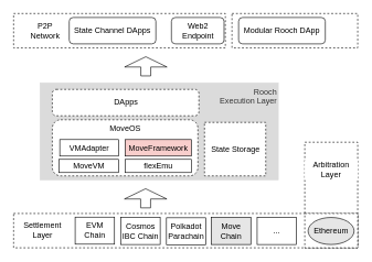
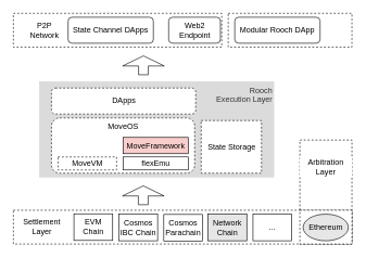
  <mxCell id="0" />
  <mxCell id="1" parent="0" />
  <mxCell id="2" value="" style="rounded=0;whiteSpace=wrap;html=1;dashed=1;" parent="1" vertex="1"><mxGeometry x="460" y="215" width="80" height="160" as="geometry" /></mxCell>
  <mxCell id="3" value="" style="rounded=0;whiteSpace=wrap;html=1;dashed=1;" parent="1" vertex="1"><mxGeometry x="20" y="20" width="320" height="52" as="geometry" /></mxCell>
  <mxCell id="4" value="P2P &lt;br&gt;Network" style="rounded=0;whiteSpace=wrap;html=1;strokeColor=none;" parent="1" vertex="1"><mxGeometry x="28" y="31" width="80" height="30" as="geometry" /></mxCell>
  <mxCell id="5" value="" style="shape=flexArrow;endArrow=classic;html=1;endWidth=48;endSize=4.83;width=15;fillColor=default;" parent="1" edge="1"><mxGeometry width="50" height="50" relative="1" as="geometry"><mxPoint x="219.5" y="315" as="sourcePoint" /><mxPoint x="219.5" y="285" as="targetPoint" /></mxGeometry></mxCell>
  <mxCell id="6" value="" style="shape=flexArrow;endArrow=classic;html=1;endWidth=48;endSize=4.83;width=15;fillColor=default;" parent="1" edge="1"><mxGeometry width="50" height="50" relative="1" as="geometry"><mxPoint x="219.75" y="115" as="sourcePoint" /><mxPoint x="219.75" y="85" as="targetPoint" /></mxGeometry></mxCell>
  <mxCell id="7" value="State Channel DApps" style="rounded=1;whiteSpace=wrap;html=1;strokeColor=default;" parent="1" vertex="1"><mxGeometry x="104" y="26" width="131" height="40" as="geometry" /></mxCell>
  <mxCell id="8" value="Web2 Endpoint" style="rounded=1;whiteSpace=wrap;html=1;strokeColor=default;" parent="1" vertex="1"><mxGeometry x="258.5" y="26" width="79.5" height="40" as="geometry" /></mxCell>
  <mxCell id="9" value="" style="group" parent="1" vertex="1" connectable="0"><mxGeometry x="60" y="125" width="360" height="147" as="geometry" /></mxCell>
  <mxCell id="10" value="Rooch&lt;br&gt;Execution Layer" style="rounded=0;whiteSpace=wrap;html=1;fillStyle=auto;fillColor=#DBDBDB;fontColor=#333333;strokeColor=#DBDBDB;verticalAlign=top;align=right;" parent="9" vertex="1"><mxGeometry width="360" height="147" as="geometry" /></mxCell>
  <mxCell id="11" value="MoveOS" style="rounded=1;whiteSpace=wrap;html=1;dashed=1;verticalAlign=top;" parent="9" vertex="1"><mxGeometry x="18.5" y="56" width="220" height="85" as="geometry" /></mxCell>
  <mxCell id="12" value="State Storage" style="rounded=0;whiteSpace=wrap;html=1;dashed=1;" parent="9" vertex="1"><mxGeometry x="248.5" y="60" width="92.5" height="81" as="geometry" /></mxCell>
- <mxCell id="13" value="MoveVM" style="rounded=0;whiteSpace=wrap;html=1;" parent="9" vertex="1"><mxGeometry x="28.5" y="116" width="90" height="20" as="geometry" /></mxCell>
+ <mxCell id="13" value="MoveVM" style="rounded=0;whiteSpace=wrap;html=1;dashed=1;" parent="9" vertex="1"><mxGeometry x="28.5" y="116" width="90" height="20" as="geometry" /></mxCell>
  <mxCell id="14" value="flexEmu" style="rounded=0;whiteSpace=wrap;html=1;" parent="9" vertex="1"><mxGeometry x="128.5" y="116" width="100" height="20" as="geometry" /></mxCell>
- <mxCell id="15" value="VMAdapter" style="rounded=0;whiteSpace=wrap;html=1;" parent="9" vertex="1"><mxGeometry x="29.75" y="86" width="88.75" height="25" as="geometry" /></mxCell>
  <mxCell id="16" value="MoveFramework" style="rounded=0;whiteSpace=wrap;html=1;fillColor=#f8cecc;" parent="9" vertex="1"><mxGeometry x="128.5" y="86" width="100" height="25" as="geometry" /></mxCell>
  <mxCell id="17" value="DApps" style="rounded=1;whiteSpace=wrap;html=1;dashed=1;strokeColor=default;" parent="9" vertex="1"><mxGeometry x="18.5" y="10" width="221.5" height="40" as="geometry" /></mxCell>
  <mxCell id="18" value="" style="rounded=0;whiteSpace=wrap;html=1;dashed=1;" parent="1" vertex="1"><mxGeometry x="350" y="20" width="190" height="52" as="geometry" /></mxCell>
  <mxCell id="19" value="Modular Rooch DApp" style="rounded=1;whiteSpace=wrap;html=1;strokeColor=default;" parent="1" vertex="1"><mxGeometry x="360" y="26" width="131" height="40" as="geometry" /></mxCell>
  <mxCell id="20" value="" style="rounded=0;whiteSpace=wrap;html=1;dashed=1;" parent="1" vertex="1"><mxGeometry x="20" y="323" width="520" height="52" as="geometry" /></mxCell>
  <mxCell id="21" value="Settlement Layer" style="rounded=0;whiteSpace=wrap;html=1;strokeColor=none;" parent="1" vertex="1"><mxGeometry x="23.5" y="334" width="80" height="30" as="geometry" /></mxCell>
  <mxCell id="22" value="Arbitration&lt;br&gt;Layer" style="rounded=0;whiteSpace=wrap;html=1;strokeColor=none;" parent="1" vertex="1"><mxGeometry x="460" y="242" width="80" height="30" as="geometry" /></mxCell>
  <mxCell id="23" value="" style="group;verticalAlign=middle;fillColor=default;" parent="1" connectable="0" vertex="1"><mxGeometry x="113" y="328.5" width="59.5" height="41" as="geometry" /></mxCell>
  <mxCell id="24" value="EVM Chain" style="rounded=0;whiteSpace=wrap;html=1;verticalAlign=middle;align=center;" parent="23" vertex="1"><mxGeometry width="59.5" height="41" as="geometry" /></mxCell>
- <mxCell id="25" value="Move Chain" style="rounded=0;whiteSpace=wrap;html=1;verticalAlign=middle;align=center;fillColor=#E6E6E6;" parent="1" vertex="1"><mxGeometry x="319" y="329" width="59.5" height="41" as="geometry" /></mxCell>
+ <mxCell id="25" value="Network Chain" style="rounded=0;whiteSpace=wrap;html=1;verticalAlign=middle;align=center;fillColor=#E6E6E6;" parent="1" vertex="1"><mxGeometry x="319" y="329" width="59.5" height="41" as="geometry" /></mxCell>
  <mxCell id="26" value="" style="group;verticalAlign=middle;fillColor=default;" parent="1" connectable="0" vertex="1"><mxGeometry x="182" y="329" width="59.5" height="41" as="geometry" /></mxCell>
  <mxCell id="27" value="Cosmos IBC Chain" style="rounded=0;whiteSpace=wrap;html=1;verticalAlign=middle;align=center;" parent="26" vertex="1"><mxGeometry width="59.5" height="41" as="geometry" /></mxCell>
  <mxCell id="28" value="" style="group;verticalAlign=middle;fillColor=default;" parent="1" connectable="0" vertex="1"><mxGeometry x="251" y="329.5" width="59.5" height="41" as="geometry" /></mxCell>
- <mxCell id="29" value="Polkadot Parachain" style="rounded=0;whiteSpace=wrap;html=1;verticalAlign=middle;align=center;" parent="28" vertex="1"><mxGeometry width="59.5" height="41" as="geometry" /></mxCell>
+ <mxCell id="29" value="Cosmos Parachain" style="rounded=0;whiteSpace=wrap;html=1;verticalAlign=middle;align=center;" parent="28" vertex="1"><mxGeometry width="59.5" height="41" as="geometry" /></mxCell>
  <mxCell id="30" value="" style="rounded=0;whiteSpace=wrap;html=1;dashed=1;" parent="1" vertex="1"><mxGeometry x="460" y="323" width="80" height="52" as="geometry" /></mxCell>
  <mxCell id="31" value="&lt;span&gt;Ethereum&lt;/span&gt;" style="ellipse;whiteSpace=wrap;html=1;verticalAlign=middle;align=center;fillColor=#E6E6E6;" parent="1" vertex="1"><mxGeometry x="465" y="329" width="69.5" height="41" as="geometry" /></mxCell>
  <mxCell id="32" value="" style="group;verticalAlign=middle;fillColor=default;" parent="1" connectable="0" vertex="1"><mxGeometry x="388" y="329" width="59.5" height="41" as="geometry" /></mxCell>
  <mxCell id="33" value="..." style="rounded=0;whiteSpace=wrap;html=1;verticalAlign=middle;align=center;" parent="32" vertex="1"><mxGeometry width="59.5" height="41" as="geometry" /></mxCell>
